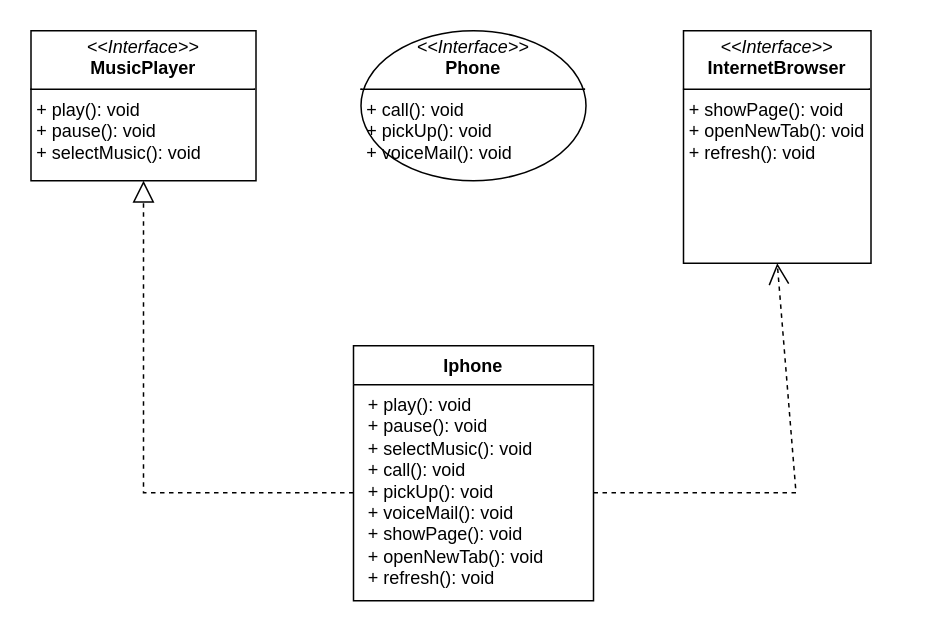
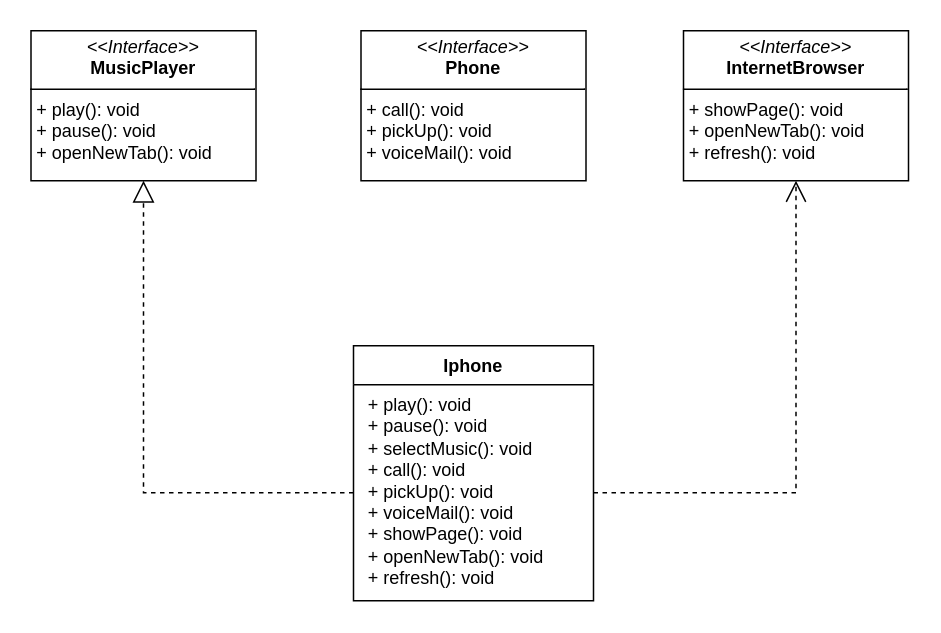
  <mxCell id="0" value="" />
  <mxCell id="1" parent="0" />
- <mxCell id="2" value="&lt;p style=&quot;margin:0px;margin-top:4px;text-align:center;&quot;&gt;&lt;i&gt;&amp;lt;&amp;lt;Interface&amp;gt;&amp;gt;&lt;/i&gt;&lt;br&gt;&lt;b&gt;MusicPlayer&lt;/b&gt;&lt;/p&gt;&lt;hr size=&quot;1&quot; style=&quot;border-style:solid;&quot;&gt;&lt;p style=&quot;margin:0px;margin-left:4px;&quot;&gt;&lt;/p&gt;&lt;p style=&quot;margin:0px;margin-left:4px;&quot;&gt;+ play(): void&lt;br&gt;+ pause(): void&lt;/p&gt;&lt;p style=&quot;margin:0px;margin-left:4px;&quot;&gt;+ selectMusic(): void&lt;br&gt;&lt;/p&gt;" style="verticalAlign=top;align=left;overflow=fill;html=1;whiteSpace=wrap;" vertex="1" parent="1"><mxGeometry x="20" y="20" width="150" height="100" as="geometry" /></mxCell>
- <mxCell id="3" value="&lt;p style=&quot;margin:0px;margin-top:4px;text-align:center;&quot;&gt;&lt;i&gt;&amp;lt;&amp;lt;Interface&amp;gt;&amp;gt;&lt;/i&gt;&lt;br&gt;&lt;b&gt;Phone&lt;/b&gt;&lt;/p&gt;&lt;hr size=&quot;1&quot; style=&quot;border-style:solid;&quot;&gt;&lt;p style=&quot;margin:0px;margin-left:4px;&quot;&gt;&lt;/p&gt;&lt;p style=&quot;margin:0px;margin-left:4px;&quot;&gt;+ call(): void&lt;br&gt;+ pickUp(): void&lt;/p&gt;&lt;p style=&quot;margin:0px;margin-left:4px;&quot;&gt;+ voiceMail(): void&lt;br&gt;&lt;/p&gt;" style="ellipse;verticalAlign=top;align=left;overflow=fill;html=1;whiteSpace=wrap;" vertex="1" parent="1"><mxGeometry x="240" y="20" width="150" height="100" as="geometry" /></mxCell>
- <mxCell id="4" value="&lt;p style=&quot;margin:0px;margin-top:4px;text-align:center;&quot;&gt;&lt;i&gt;&amp;lt;&amp;lt;Interface&amp;gt;&amp;gt;&lt;/i&gt;&lt;br&gt;&lt;b&gt;InternetBrowser&lt;/b&gt;&lt;/p&gt;&lt;hr size=&quot;1&quot; style=&quot;border-style:solid;&quot;&gt;&lt;p style=&quot;margin:0px;margin-left:4px;&quot;&gt;&lt;/p&gt;&lt;p style=&quot;margin:0px;margin-left:4px;&quot;&gt;+ showPage(): void&lt;br&gt;+ openNewTab(): void&lt;br&gt;&lt;/p&gt;&lt;p style=&quot;margin:0px;margin-left:4px;&quot;&gt;+ refresh(): void&lt;br&gt;&lt;/p&gt;" style="verticalAlign=top;align=left;overflow=fill;html=1;whiteSpace=wrap;" vertex="1" parent="1"><mxGeometry x="455" y="20" width="125" height="155" as="geometry" /></mxCell>
+ <mxCell id="2" value="&lt;p style=&quot;margin:0px;margin-top:4px;text-align:center;&quot;&gt;&lt;i&gt;&amp;lt;&amp;lt;Interface&amp;gt;&amp;gt;&lt;/i&gt;&lt;br&gt;&lt;b&gt;MusicPlayer&lt;/b&gt;&lt;/p&gt;&lt;hr size=&quot;1&quot; style=&quot;border-style:solid;&quot;&gt;&lt;p style=&quot;margin:0px;margin-left:4px;&quot;&gt;&lt;/p&gt;&lt;p style=&quot;margin:0px;margin-left:4px;&quot;&gt;+ play(): void&lt;br&gt;+ pause(): void&lt;/p&gt;&lt;p style=&quot;margin:0px;margin-left:4px;&quot;&gt;+ openNewTab(): void&lt;br&gt;&lt;/p&gt;" style="verticalAlign=top;align=left;overflow=fill;html=1;whiteSpace=wrap;" vertex="1" parent="1"><mxGeometry x="20" y="20" width="150" height="100" as="geometry" /></mxCell>
+ <mxCell id="3" value="&lt;p style=&quot;margin:0px;margin-top:4px;text-align:center;&quot;&gt;&lt;i&gt;&amp;lt;&amp;lt;Interface&amp;gt;&amp;gt;&lt;/i&gt;&lt;br&gt;&lt;b&gt;Phone&lt;/b&gt;&lt;/p&gt;&lt;hr size=&quot;1&quot; style=&quot;border-style:solid;&quot;&gt;&lt;p style=&quot;margin:0px;margin-left:4px;&quot;&gt;&lt;/p&gt;&lt;p style=&quot;margin:0px;margin-left:4px;&quot;&gt;+ call(): void&lt;br&gt;+ pickUp(): void&lt;/p&gt;&lt;p style=&quot;margin:0px;margin-left:4px;&quot;&gt;+ voiceMail(): void&lt;br&gt;&lt;/p&gt;" style="verticalAlign=top;align=left;overflow=fill;html=1;whiteSpace=wrap;" vertex="1" parent="1"><mxGeometry x="240" y="20" width="150" height="100" as="geometry" /></mxCell>
+ <mxCell id="4" value="&lt;p style=&quot;margin:0px;margin-top:4px;text-align:center;&quot;&gt;&lt;i&gt;&amp;lt;&amp;lt;Interface&amp;gt;&amp;gt;&lt;/i&gt;&lt;br&gt;&lt;b&gt;InternetBrowser&lt;/b&gt;&lt;/p&gt;&lt;hr size=&quot;1&quot; style=&quot;border-style:solid;&quot;&gt;&lt;p style=&quot;margin:0px;margin-left:4px;&quot;&gt;&lt;/p&gt;&lt;p style=&quot;margin:0px;margin-left:4px;&quot;&gt;+ showPage(): void&lt;br&gt;+ openNewTab(): void&lt;br&gt;&lt;/p&gt;&lt;p style=&quot;margin:0px;margin-left:4px;&quot;&gt;+ refresh(): void&lt;br&gt;&lt;/p&gt;" style="verticalAlign=top;align=left;overflow=fill;html=1;whiteSpace=wrap;" vertex="1" parent="1"><mxGeometry x="455" y="20" width="150" height="100" as="geometry" /></mxCell>
  <mxCell id="5" value="Iphone" style="swimlane;fontStyle=1;align=center;verticalAlign=top;childLayout=stackLayout;horizontal=1;startSize=26;horizontalStack=0;resizeParent=1;resizeParentMax=0;resizeLast=0;collapsible=1;marginBottom=0;whiteSpace=wrap;html=1;" vertex="1" parent="1"><mxGeometry x="235" y="230" width="160" height="170" as="geometry" /></mxCell>
  <mxCell id="6" value="&lt;p style=&quot;margin: 0px 0px 0px 4px;&quot;&gt;+ play(): void&lt;br&gt;+ pause(): void&lt;/p&gt;&lt;p style=&quot;margin: 0px 0px 0px 4px;&quot;&gt;+ selectMusic(): void&lt;/p&gt;&lt;p style=&quot;margin: 0px 0px 0px 4px;&quot;&gt;+ call(): void&lt;br&gt;+ pickUp(): void&lt;/p&gt;&lt;p style=&quot;margin: 0px 0px 0px 4px;&quot;&gt;+ voiceMail(): void&lt;/p&gt;&lt;p style=&quot;margin: 0px 0px 0px 4px;&quot;&gt;+ showPage(): void&lt;br&gt;+ openNewTab(): void&lt;br&gt;&lt;/p&gt;&lt;p style=&quot;margin: 0px 0px 0px 4px;&quot;&gt;+ refresh(): void&lt;/p&gt;" style="text;strokeColor=none;fillColor=none;align=left;verticalAlign=top;spacingLeft=4;spacingRight=4;overflow=hidden;rotatable=0;points=[[0,0.5],[1,0.5]];portConstraint=eastwest;whiteSpace=wrap;html=1;" vertex="1" parent="5"><mxGeometry y="26" width="160" height="144" as="geometry" /></mxCell>
  <mxCell id="7" value="" style="endArrow=block;dashed=1;endFill=0;endSize=12;html=1;rounded=0;entryX=0.5;entryY=1;entryDx=0;entryDy=0;exitX=0;exitY=0.5;exitDx=0;exitDy=0;" edge="1" parent="1" source="6" target="2"><mxGeometry width="160" relative="1" as="geometry"><mxPoint x="250" y="280" as="sourcePoint" /><mxPoint x="410" y="280" as="targetPoint" /><Array as="points"><mxPoint x="95" y="328" /></Array></mxGeometry></mxCell>
  <mxCell id="8" value="" style="endArrow=open;dashed=1;endFill=0;endSize=12;html=1;rounded=0;entryX=0.5;entryY=1;entryDx=0;entryDy=0;exitX=1;exitY=0.5;exitDx=0;exitDy=0;" edge="1" parent="1" source="6" target="4"><mxGeometry width="160" relative="1" as="geometry"><mxPoint x="250" y="280" as="sourcePoint" /><mxPoint x="410" y="280" as="targetPoint" /><Array as="points"><mxPoint x="530" y="328" /></Array></mxGeometry></mxCell>
